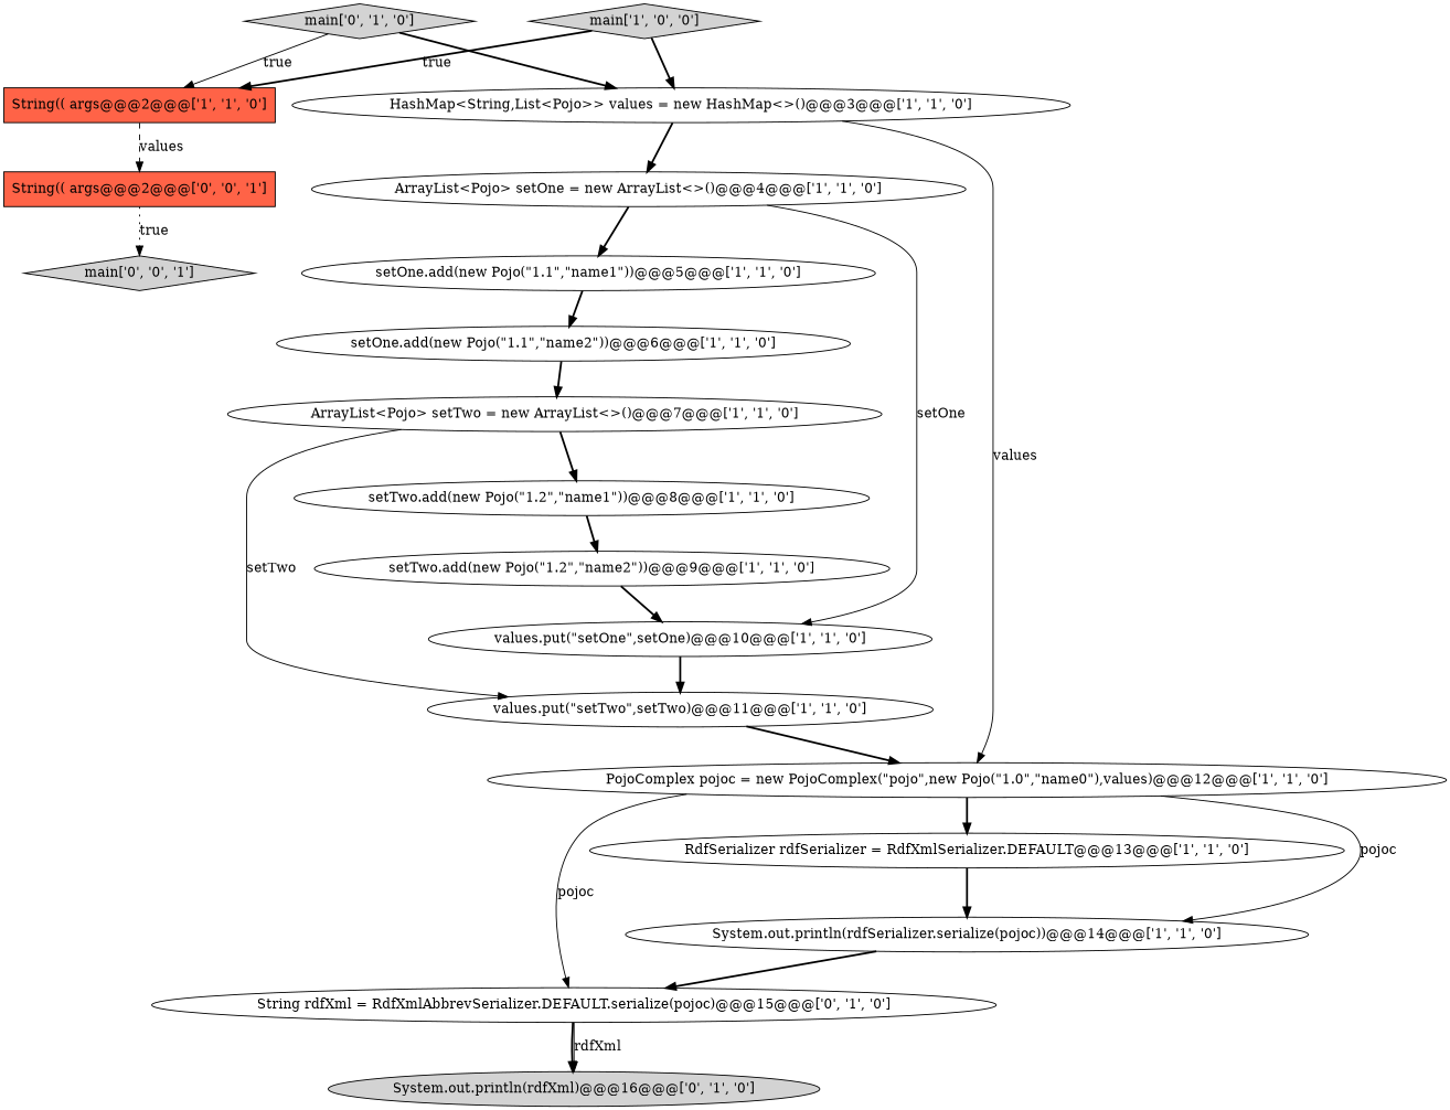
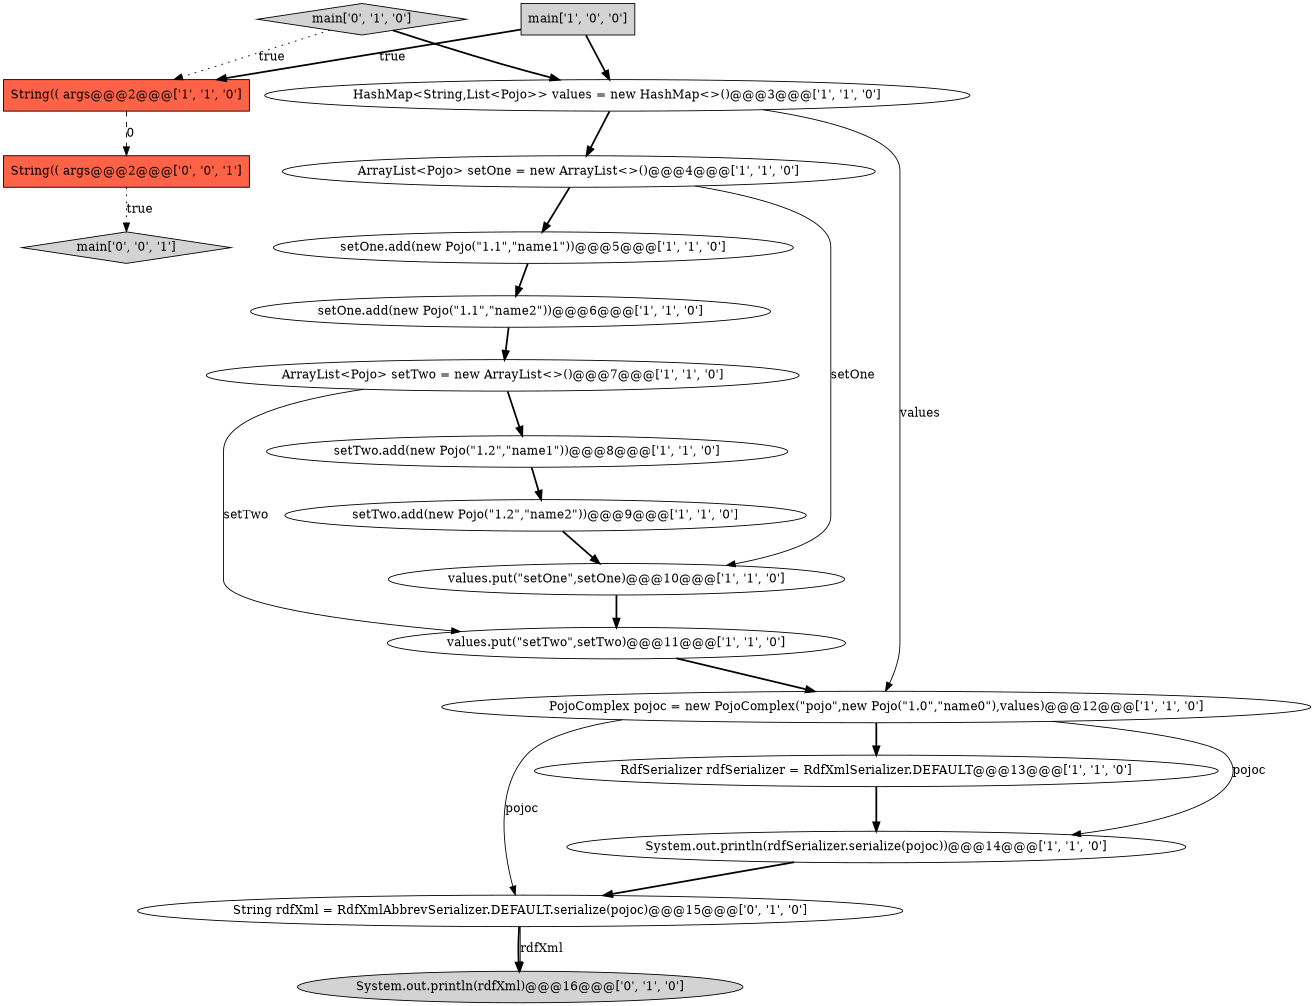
  digraph {
    node [fillcolor=white shape=ellipse style=filled]
    edge [style=bold]
    n1 [fillcolor=lightgray label="main['0', '1', '0']" shape=diamond]
    n2 [fillcolor=tomato label="String(( args@@@2@@@['1', '1', '0']" shape=box]
    n3 [label="HashMap<String,List<Pojo>> values = new HashMap<>()@@@3@@@['1', '1', '0']"]
    n4 [fillcolor=tomato label="String(( args@@@2@@@['0', '0', '1']" shape=box]
    n5 [label="ArrayList<Pojo> setOne = new ArrayList<>()@@@4@@@['1', '1', '0']"]
    n6 [label="PojoComplex pojoc = new PojoComplex(\"pojo\",new Pojo(\"1.0\",\"name0\"),values)@@@12@@@['1', '1', '0']"]
    n7 [label="values.put(\"setOne\",setOne)@@@10@@@['1', '1', '0']"]
    n8 [label="setOne.add(new Pojo(\"1.1\",\"name1\"))@@@5@@@['1', '1', '0']"]
    n9 [label="values.put(\"setTwo\",setTwo)@@@11@@@['1', '1', '0']"]
    n10 [label="setOne.add(new Pojo(\"1.1\",\"name2\"))@@@6@@@['1', '1', '0']"]
    n11 [label="RdfSerializer rdfSerializer = RdfXmlSerializer.DEFAULT@@@13@@@['1', '1', '0']"]
    n12 [label="String rdfXml = RdfXmlAbbrevSerializer.DEFAULT.serialize(pojoc)@@@15@@@['0', '1', '0']"]
    n13 [label="System.out.println(rdfSerializer.serialize(pojoc))@@@14@@@['1', '1', '0']"]
    n14 [fillcolor=lightgray label="System.out.println(rdfXml)@@@16@@@['0', '1', '0']"]
    n15 [fillcolor=lightgray label="main['0', '0', '1']" shape=diamond]
    n16 [label="ArrayList<Pojo> setTwo = new ArrayList<>()@@@7@@@['1', '1', '0']"]
    n17 [label="setTwo.add(new Pojo(\"1.2\",\"name1\"))@@@8@@@['1', '1', '0']"]
    n18 [label="setTwo.add(new Pojo(\"1.2\",\"name2\"))@@@9@@@['1', '1', '0']"]
-   n19 [fillcolor=lightgray label="main['1', '0', '0']" shape=diamond]
-   n1 -> n2 [label=true style=solid]
+   n19 [fillcolor=lightgray label="main['1', '0', '0']" shape=box]
+   n1 -> n2 [label=true style=dotted]
    n1 -> n3
-   n2 -> n4 [label=values style=dashed]
+   n2 -> n4 [label=0 style=dashed]
    n3 -> n5
    n3 -> n6 [label=values style=solid]
    n4 -> n15 [label=true style=dotted]
    n5 -> n7 [label=setOne style=solid]
    n5 -> n8
    n6 -> n11
    n6 -> n12 [label=pojoc style=solid]
    n6 -> n13 [label=pojoc style=solid]
    n7 -> n9
    n8 -> n10
    n9 -> n6
    n10 -> n16
    n11 -> n13
    n12 -> n14
    n12 -> n14 [label=rdfXml style=solid]
    n13 -> n12
    n16 -> n9 [label=setTwo style=solid]
    n16 -> n17
    n17 -> n18
    n18 -> n7
    n19 -> n2 [label=true]
    n19 -> n3
  }
